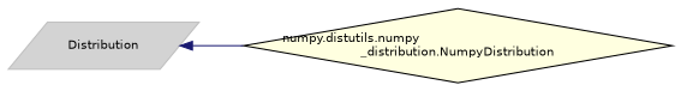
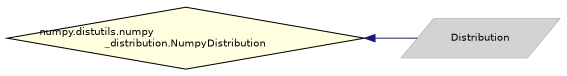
  digraph {
    rankdir=LR
    node [fontname=Helvetica fontsize=10 style=filled]
    n1 [color=grey75 fillcolor=lightgrey height=0.2 label=Distribution shape=parallelogram width=0.4]
    n2 [color=black fillcolor=lightyellow height=0.2 label="numpy.distutils.numpy\l_distribution.NumpyDistribution" shape=diamond width=0.4]
-   n1 -> n2 [color=midnightblue dir=back fontname=Helvetica fontsize=10 labelfontname=Helvetica labelfontsize=10 style=solid]
+   n2 -> n1 [color=midnightblue dir=back fontname=Helvetica fontsize=10 labelfontname=Helvetica labelfontsize=10 style=solid]
  }
